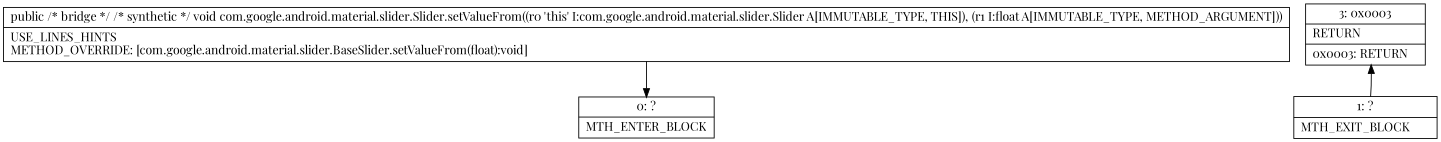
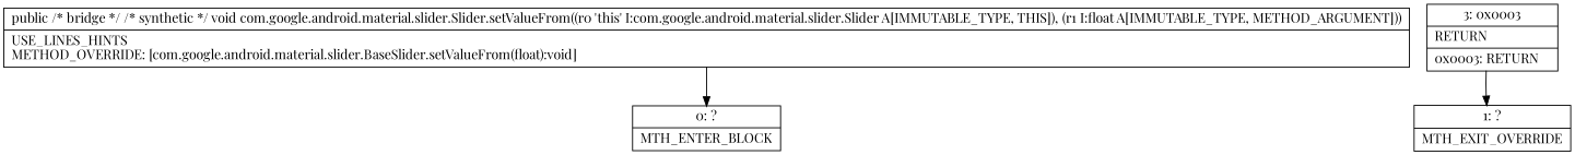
  digraph {
    fontname="Playfair Display"
    node [fontname="Playfair Display" shape=record]
    edge [fontname="Playfair Display"]
    n1 [label="{0\:\ ?|MTH_ENTER_BLOCK\l}"]
    n2 [label="{3\:\ 0x0003|RETURN\l|0x0003: RETURN   \l}"]
-   n3 [label="{1\:\ ?|MTH_EXIT_BLOCK\l}"]
+   n3 [label="{1\:\ ?|MTH_EXIT_OVERRIDE\l}"]
    n4 [label="{public \/* bridge *\/ \/* synthetic *\/ void com.google.android.material.slider.Slider.setValueFrom((r0 'this' I:com.google.android.material.slider.Slider A[IMMUTABLE_TYPE, THIS]), (r1 I:float A[IMMUTABLE_TYPE, METHOD_ARGUMENT]))  | USE_LINES_HINTS\lMETHOD_OVERRIDE: [com.google.android.material.slider.BaseSlider.setValueFrom(float):void]\l}"]
-   n3 -> n2
+   n2 -> n3
    n4 -> n1
  }
